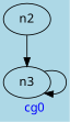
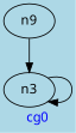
  digraph {
    bgcolor=lightblue
    fontcolor=blue
    label=cg0
    fontname="Noto Sans"
    node [fontname="Noto Sans"]
    edge [fontname="Noto Sans"]
-   n2
+   n2 [label=n9]
    n3
    n2 -> n3
    n3 -> n3
  }
